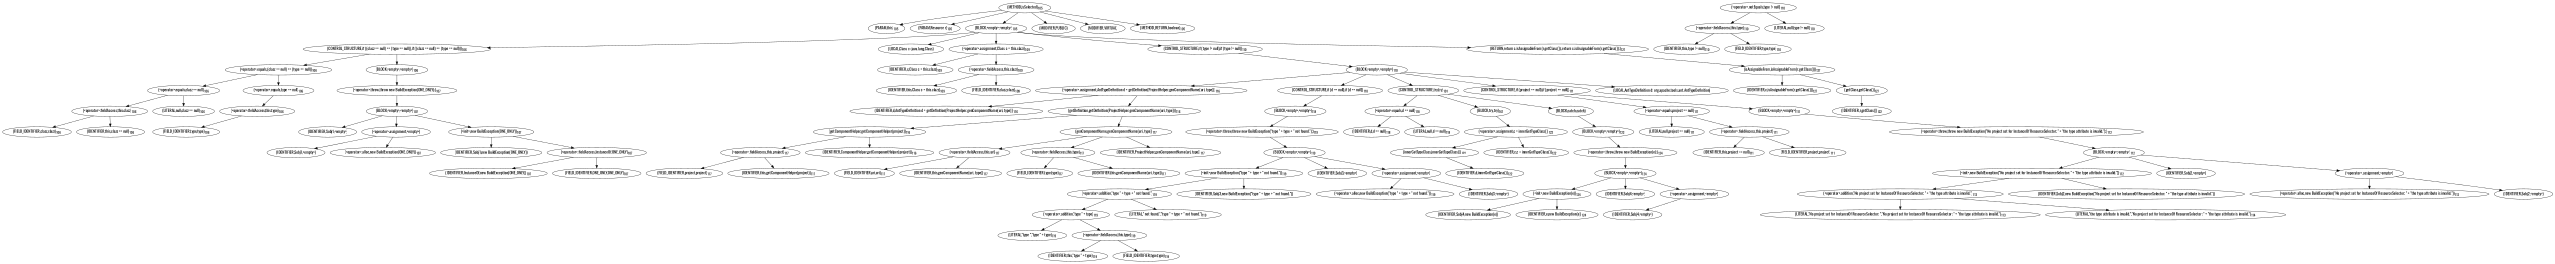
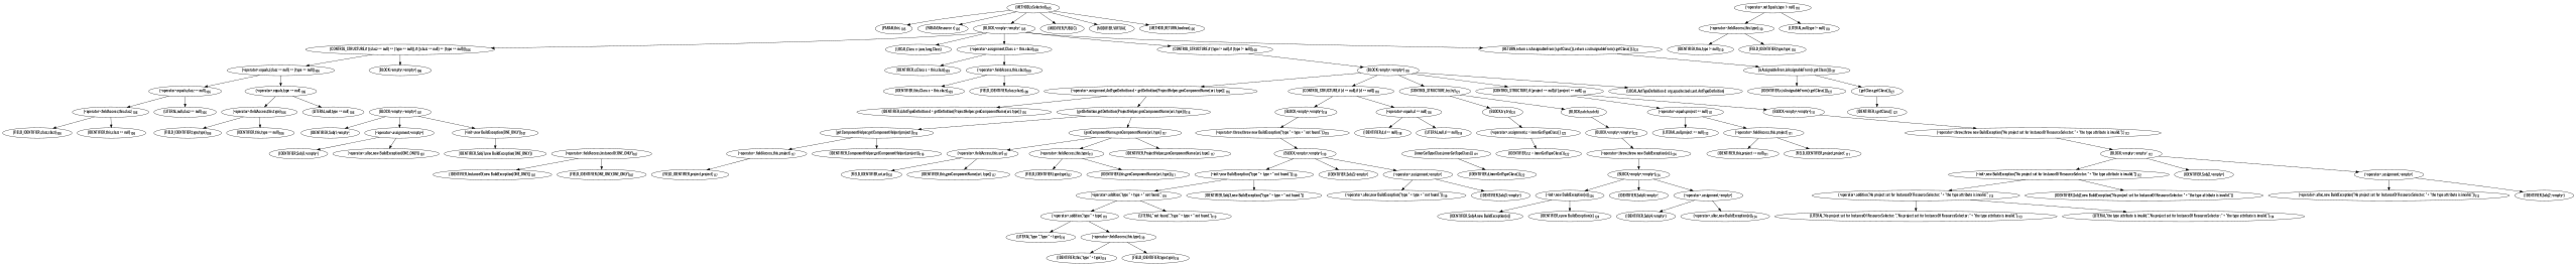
  digraph {
    fontname=Oswald
    node [fontname=Oswald]
    edge [fontname=Oswald]
    n1 [label=<(METHOD,isSelected)<SUB>105</SUB>>]
    n2 [label=<(PARAM,this)<SUB>105</SUB>>]
    n3 [label=<(PARAM,Resource r)<SUB>105</SUB>>]
    n4 [label=<(BLOCK,&lt;empty&gt;,&lt;empty&gt;)<SUB>105</SUB>>]
    n5 [label=<(MODIFIER,PUBLIC)>]
    n6 [label=<(MODIFIER,VIRTUAL)>]
    n7 [label=<(METHOD_RETURN,boolean)<SUB>105</SUB>>]
    n8 [label=<(CONTROL_STRUCTURE,if ((clazz == null) == (type == null)),if ((clazz == null) == (type == null)))<SUB>106</SUB>>]
    n9 [label=<(LOCAL,Class c: java.lang.Class)>]
    n10 [label=<(&lt;operator&gt;.assignment,Class c = this.clazz)<SUB>109</SUB>>]
-   n11 [label=<(CONTROL_STRUCTURE,if (type != null),if (type != null))<SUB>110</SUB>>]
+   n11 [label=<(CONTROL_STRUCTURE,if (type != null),if (type != null))<SUB>140</SUB>>]
    n12 [label=<(RETURN,return c.isAssignableFrom(r.getClass());,return c.isAssignableFrom(r.getClass());)<SUB>127</SUB>>]
    n13 [label=<(&lt;operator&gt;.equals,(clazz == null) == (type == null))<SUB>106</SUB>>]
    n14 [label=<(BLOCK,&lt;empty&gt;,&lt;empty&gt;)<SUB>106</SUB>>]
    n15 [label=<(IDENTIFIER,c,Class c = this.clazz)<SUB>109</SUB>>]
    n16 [label=<(&lt;operator&gt;.fieldAccess,this.clazz)<SUB>109</SUB>>]
    n17 [label=<(BLOCK,&lt;empty&gt;,&lt;empty&gt;)<SUB>110</SUB>>]
    n18 [label=<(isAssignableFrom,isAssignableFrom(r.getClass()))<SUB>127</SUB>>]
    n19 [label=<(&lt;operator&gt;.equals,clazz == null)<SUB>106</SUB>>]
    n20 [label=<(&lt;operator&gt;.equals,type == null)<SUB>106</SUB>>]
-   n21 [label=<(&lt;operator&gt;.throw,throw new BuildException(ONE_ONLY);)<SUB>107</SUB>>]
    n22 [label=<(&lt;operator&gt;.fieldAccess,this.clazz)<SUB>106</SUB>>]
    n23 [label=<(LITERAL,null,clazz == null)<SUB>106</SUB>>]
    n24 [label=<(&lt;operator&gt;.fieldAccess,this.type)<SUB>106</SUB>>]
+   n25 [label=<(LITERAL,null,type == null)<SUB>106</SUB>>]
    n26 [label=<(IDENTIFIER,this,clazz == null)<SUB>106</SUB>>]
    n27 [label=<(FIELD_IDENTIFIER,clazz,clazz)<SUB>106</SUB>>]
+   n28 [label=<(IDENTIFIER,this,type == null)<SUB>106</SUB>>]
    n29 [label=<(FIELD_IDENTIFIER,type,type)<SUB>106</SUB>>]
    n30 [label=<(BLOCK,&lt;empty&gt;,&lt;empty&gt;)<SUB>107</SUB>>]
    n31 [label=<(&lt;operator&gt;.assignment,&lt;empty&gt;)>]
    n32 [label=<(&lt;init&gt;,new BuildException(ONE_ONLY))<SUB>107</SUB>>]
    n33 [label=<(IDENTIFIER,$obj1,&lt;empty&gt;)>]
    n34 [label=<(IDENTIFIER,$obj1,&lt;empty&gt;)>]
    n35 [label=<(&lt;operator&gt;.alloc,new BuildException(ONE_ONLY))<SUB>107</SUB>>]
    n36 [label=<(IDENTIFIER,$obj1,new BuildException(ONE_ONLY))>]
    n37 [label=<(&lt;operator&gt;.fieldAccess,InstanceOf.ONE_ONLY)<SUB>107</SUB>>]
    n38 [label=<(IDENTIFIER,InstanceOf,new BuildException(ONE_ONLY))<SUB>107</SUB>>]
    n39 [label=<(FIELD_IDENTIFIER,ONE_ONLY,ONE_ONLY)<SUB>107</SUB>>]
    n40 [label=<(IDENTIFIER,this,Class c = this.clazz)<SUB>109</SUB>>]
    n41 [label=<(FIELD_IDENTIFIER,clazz,clazz)<SUB>109</SUB>>]
    n42 [label=<(&lt;operator&gt;.notEquals,type != null)<SUB>110</SUB>>]
    n43 [label=<(&lt;operator&gt;.fieldAccess,this.type)<SUB>110</SUB>>]
    n44 [label=<(LITERAL,null,type != null)<SUB>110</SUB>>]
    n45 [label=<(CONTROL_STRUCTURE,if (project == null),if (project == null))<SUB>111</SUB>>]
    n46 [label=<(LOCAL,AntTypeDefinition d: org.apache.tools.ant.AntTypeDefinition)>]
    n47 [label=<(&lt;operator&gt;.assignment,AntTypeDefinition d = getDefinition(ProjectHelper.genComponentName(uri, type)))<SUB>116</SUB>>]
    n48 [label=<(CONTROL_STRUCTURE,if (d == null),if (d == null))<SUB>118</SUB>>]
-   n49 [label=<(CONTROL_STRUCTURE,try,try)<SUB>101</SUB>>]
+   n49 [label=<(CONTROL_STRUCTURE,try,try)<SUB>121</SUB>>]
    n50 [label=<(IDENTIFIER,this,type != null)<SUB>110</SUB>>]
    n51 [label=<(FIELD_IDENTIFIER,type,type)<SUB>110</SUB>>]
    n52 [label=<(&lt;operator&gt;.equals,project == null)<SUB>111</SUB>>]
    n53 [label=<(BLOCK,&lt;empty&gt;,&lt;empty&gt;)<SUB>111</SUB>>]
    n54 [label=<(IDENTIFIER,d,AntTypeDefinition d = getDefinition(ProjectHelper.genComponentName(uri, type)))<SUB>116</SUB>>]
    n55 [label=<(getDefinition,getDefinition(ProjectHelper.genComponentName(uri, type)))<SUB>116</SUB>>]
    n56 [label=<(&lt;operator&gt;.equals,d == null)<SUB>118</SUB>>]
    n57 [label=<(BLOCK,&lt;empty&gt;,&lt;empty&gt;)<SUB>118</SUB>>]
-   n58 [label=<(BLOCK,try,try)<SUB>161</SUB>>]
+   n58 [label=<(BLOCK,try,try)<SUB>121</SUB>>]
    n59 [label=<(BLOCK,catch,catch)>]
    n60 [label=<(&lt;operator&gt;.fieldAccess,this.project)<SUB>111</SUB>>]
-   n61 [label=<(LITERAL,null,project == null)<SUB>111</SUB>>]
+   n61 [label=<(LITERAL,null,project == null)<SUB>113</SUB>>]
    n62 [label=<(&lt;operator&gt;.throw,throw new BuildException(&quot;No project set for InstanceOf ResourceSelector; &quot; + &quot;the type attribute is invalid.&quot;);)<SUB>112</SUB>>]
    n63 [label=<(IDENTIFIER,this,project == null)<SUB>111</SUB>>]
    n64 [label=<(FIELD_IDENTIFIER,project,project)<SUB>111</SUB>>]
    n65 [label=<(BLOCK,&lt;empty&gt;,&lt;empty&gt;)<SUB>112</SUB>>]
    n66 [label=<(&lt;operator&gt;.assignment,&lt;empty&gt;)>]
    n67 [label=<(&lt;init&gt;,new BuildException(&quot;No project set for InstanceOf ResourceSelector; &quot; + &quot;the type attribute is invalid.&quot;))<SUB>112</SUB>>]
    n68 [label=<(IDENTIFIER,$obj2,&lt;empty&gt;)>]
    n69 [label=<(IDENTIFIER,$obj2,&lt;empty&gt;)>]
    n70 [label=<(&lt;operator&gt;.alloc,new BuildException(&quot;No project set for InstanceOf ResourceSelector; &quot; + &quot;the type attribute is invalid.&quot;))<SUB>112</SUB>>]
    n71 [label=<(IDENTIFIER,$obj2,new BuildException(&quot;No project set for InstanceOf ResourceSelector; &quot; + &quot;the type attribute is invalid.&quot;))>]
    n72 [label=<(&lt;operator&gt;.addition,&quot;No project set for InstanceOf ResourceSelector; &quot; + &quot;the type attribute is invalid.&quot;)<SUB>113</SUB>>]
    n73 [label=<(LITERAL,&quot;No project set for InstanceOf ResourceSelector; &quot;,&quot;No project set for InstanceOf ResourceSelector; &quot; + &quot;the type attribute is invalid.&quot;)<SUB>113</SUB>>]
    n74 [label=<(LITERAL,&quot;the type attribute is invalid.&quot;,&quot;No project set for InstanceOf ResourceSelector; &quot; + &quot;the type attribute is invalid.&quot;)<SUB>114</SUB>>]
    n75 [label=<(getComponentHelper,getComponentHelper(project))<SUB>116</SUB>>]
    n76 [label=<(genComponentName,genComponentName(uri, type))<SUB>117</SUB>>]
    n77 [label=<(IDENTIFIER,ComponentHelper,getComponentHelper(project))<SUB>116</SUB>>]
    n78 [label=<(&lt;operator&gt;.fieldAccess,this.project)<SUB>117</SUB>>]
    n79 [label=<(IDENTIFIER,ProjectHelper,genComponentName(uri, type))<SUB>117</SUB>>]
    n80 [label=<(&lt;operator&gt;.fieldAccess,this.uri)<SUB>117</SUB>>]
    n81 [label=<(&lt;operator&gt;.fieldAccess,this.type)<SUB>117</SUB>>]
-   n82 [label=<(IDENTIFIER,this,getComponentHelper(project))<SUB>117</SUB>>]
    n83 [label=<(FIELD_IDENTIFIER,project,project)<SUB>117</SUB>>]
    n84 [label=<(IDENTIFIER,this,genComponentName(uri, type))<SUB>117</SUB>>]
-   n85 [label=<(FIELD_IDENTIFIER,uri,uri)<SUB>117</SUB>>]
+   n85 [label=<(FIELD_IDENTIFIER,uri,uri)<SUB>517</SUB>>]
    n86 [label=<(IDENTIFIER,this,genComponentName(uri, type))<SUB>117</SUB>>]
    n87 [label=<(FIELD_IDENTIFIER,type,type)<SUB>117</SUB>>]
    n88 [label=<(IDENTIFIER,d,d == null)<SUB>118</SUB>>]
    n89 [label=<(LITERAL,null,d == null)<SUB>118</SUB>>]
    n90 [label=<(&lt;operator&gt;.throw,throw new BuildException(&quot;type &quot; + type + &quot; not found.&quot;);)<SUB>119</SUB>>]
    n91 [label=<(BLOCK,&lt;empty&gt;,&lt;empty&gt;)<SUB>119</SUB>>]
    n92 [label=<(&lt;operator&gt;.assignment,&lt;empty&gt;)>]
    n93 [label=<(&lt;init&gt;,new BuildException(&quot;type &quot; + type + &quot; not found.&quot;))<SUB>119</SUB>>]
    n94 [label=<(IDENTIFIER,$obj3,&lt;empty&gt;)>]
    n95 [label=<(IDENTIFIER,$obj3,&lt;empty&gt;)>]
    n96 [label=<(&lt;operator&gt;.alloc,new BuildException(&quot;type &quot; + type + &quot; not found.&quot;))<SUB>119</SUB>>]
    n97 [label=<(IDENTIFIER,$obj3,new BuildException(&quot;type &quot; + type + &quot; not found.&quot;))>]
    n98 [label=<(&lt;operator&gt;.addition,&quot;type &quot; + type + &quot; not found.&quot;)<SUB>119</SUB>>]
    n99 [label=<(&lt;operator&gt;.addition,&quot;type &quot; + type)<SUB>119</SUB>>]
    n100 [label=<(LITERAL,&quot; not found.&quot;,&quot;type &quot; + type + &quot; not found.&quot;)<SUB>119</SUB>>]
    n101 [label=<(LITERAL,&quot;type &quot;,&quot;type &quot; + type)<SUB>119</SUB>>]
    n102 [label=<(&lt;operator&gt;.fieldAccess,this.type)<SUB>119</SUB>>]
    n103 [label=<(IDENTIFIER,this,&quot;type &quot; + type)<SUB>119</SUB>>]
    n104 [label=<(FIELD_IDENTIFIER,type,type)<SUB>119</SUB>>]
    n105 [label=<(&lt;operator&gt;.assignment,c = innerGetTypeClass())<SUB>122</SUB>>]
    n106 [label=<(BLOCK,&lt;empty&gt;,&lt;empty&gt;)<SUB>123</SUB>>]
    n107 [label=<(IDENTIFIER,c,c = innerGetTypeClass())<SUB>122</SUB>>]
    n108 [label=<(innerGetTypeClass,innerGetTypeClass())<SUB>122</SUB>>]
    n109 [label=<(IDENTIFIER,d,innerGetTypeClass())<SUB>122</SUB>>]
    n110 [label=<(&lt;operator&gt;.throw,throw new BuildException(e);)<SUB>124</SUB>>]
    n111 [label=<(BLOCK,&lt;empty&gt;,&lt;empty&gt;)<SUB>124</SUB>>]
    n112 [label=<(&lt;operator&gt;.assignment,&lt;empty&gt;)>]
    n113 [label=<(&lt;init&gt;,new BuildException(e))<SUB>124</SUB>>]
    n114 [label=<(IDENTIFIER,$obj4,&lt;empty&gt;)>]
    n115 [label=<(IDENTIFIER,$obj4,&lt;empty&gt;)>]
+   n116 [label=<(&lt;operator&gt;.alloc,new BuildException(e))<SUB>124</SUB>>]
    n117 [label=<(IDENTIFIER,$obj4,new BuildException(e))>]
    n118 [label=<(IDENTIFIER,e,new BuildException(e))<SUB>124</SUB>>]
    n119 [label=<(IDENTIFIER,c,isAssignableFrom(r.getClass()))<SUB>127</SUB>>]
    n120 [label=<(getClass,getClass())<SUB>127</SUB>>]
-   n121 [label=<(IDENTIFIER,r,getClass())<SUB>122</SUB>>]
+   n121 [label=<(IDENTIFIER,r,getClass())<SUB>127</SUB>>]
    n1 -> n2
    n1 -> n3
    n1 -> n4
    n1 -> n5
    n1 -> n6
    n1 -> n7
    n4 -> n8
    n4 -> n9
    n4 -> n10
    n4 -> n11
    n4 -> n12
    n8 -> n13
    n8 -> n14
    n10 -> n15
    n10 -> n16
    n11 -> n17
    n12 -> n18
    n13 -> n19
    n13 -> n20
-   n14 -> n21
    n16 -> n40
    n16 -> n41
    n17 -> n45
    n17 -> n46
    n17 -> n47
    n17 -> n48
    n17 -> n49
    n18 -> n119
    n18 -> n120
    n19 -> n22
    n19 -> n23
    n20 -> n24
-   n21 -> n30
+   n20 -> n25
    n22 -> n26
    n22 -> n27
+   n24 -> n28
    n24 -> n29
    n30 -> n31
    n30 -> n32
    n30 -> n33
    n31 -> n34
    n31 -> n35
    n32 -> n36
-   n32 -> n37
    n37 -> n38
    n37 -> n39
    n42 -> n43
    n42 -> n44
    n43 -> n50
    n43 -> n51
    n45 -> n52
    n45 -> n53
    n47 -> n54
    n47 -> n55
-   n49 -> n56
+   n48 -> n56
    n48 -> n57
    n49 -> n58
    n49 -> n59
    n52 -> n60
    n52 -> n61
    n53 -> n62
    n55 -> n75
    n55 -> n76
    n56 -> n88
    n56 -> n89
    n57 -> n90
    n58 -> n105
    n59 -> n106
    n60 -> n63
    n60 -> n64
    n62 -> n65
    n65 -> n66
    n65 -> n67
    n65 -> n68
    n66 -> n69
    n66 -> n70
    n67 -> n71
    n67 -> n72
    n72 -> n73
    n72 -> n74
    n75 -> n77
    n75 -> n78
    n76 -> n79
    n76 -> n80
    n76 -> n81
-   n78 -> n82
    n78 -> n83
    n80 -> n84
    n80 -> n85
    n81 -> n86
    n81 -> n87
    n90 -> n91
    n91 -> n92
    n91 -> n93
    n91 -> n94
    n92 -> n95
    n92 -> n96
    n93 -> n97
    n93 -> n98
    n98 -> n99
    n98 -> n100
    n99 -> n101
    n99 -> n102
    n102 -> n103
    n102 -> n104
    n105 -> n107
-   n105 -> n108
    n106 -> n110
    n108 -> n109
    n110 -> n111
    n111 -> n112
    n111 -> n113
    n111 -> n114
    n112 -> n115
+   n112 -> n116
    n113 -> n117
    n113 -> n118
    n120 -> n121
  }
